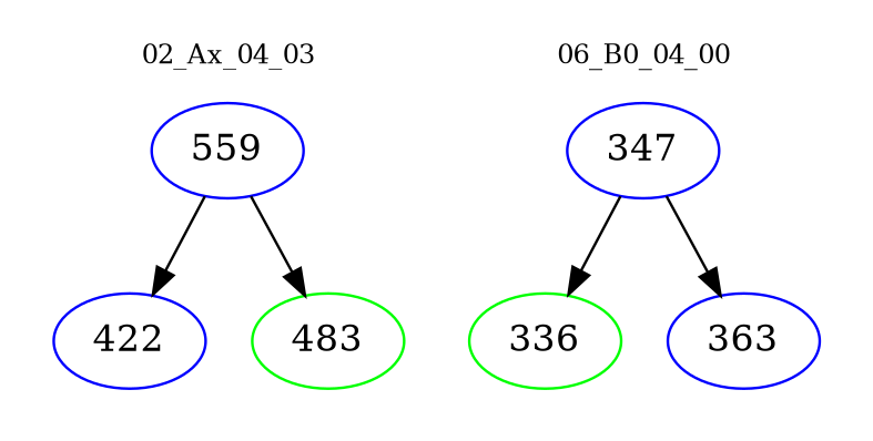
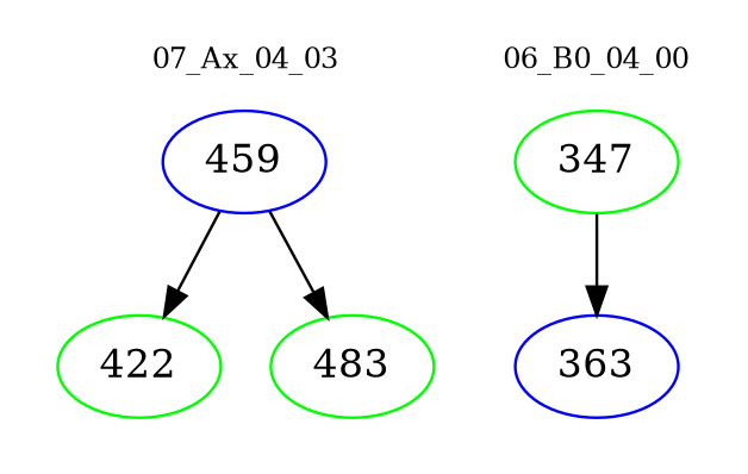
  digraph {
    node [color=blue]
    edge [color=black]
-   n1 [label=559]
-   n2 [label=422]
+   n1 [label=459]
+   n2 [color=green label=422]
    n3 [color=green label=483]
-   n4 [label=347]
-   n5 [color=green label=336]
+   n4 [color=green label=347]
    n6 [label=363]
    subgraph cluster_1 {
      color=white
      fontsize=10
-     label="02_Ax_04_03"
+     label="07_Ax_04_03"
      n1
      n2
      n3
    }
    subgraph cluster_2 {
      color=white
      fontsize=10
      label="06_B0_04_00"
      n4
-     n5
      n6
    }
    n1 -> n2
    n1 -> n3
-   n4 -> n5
    n4 -> n6
  }
